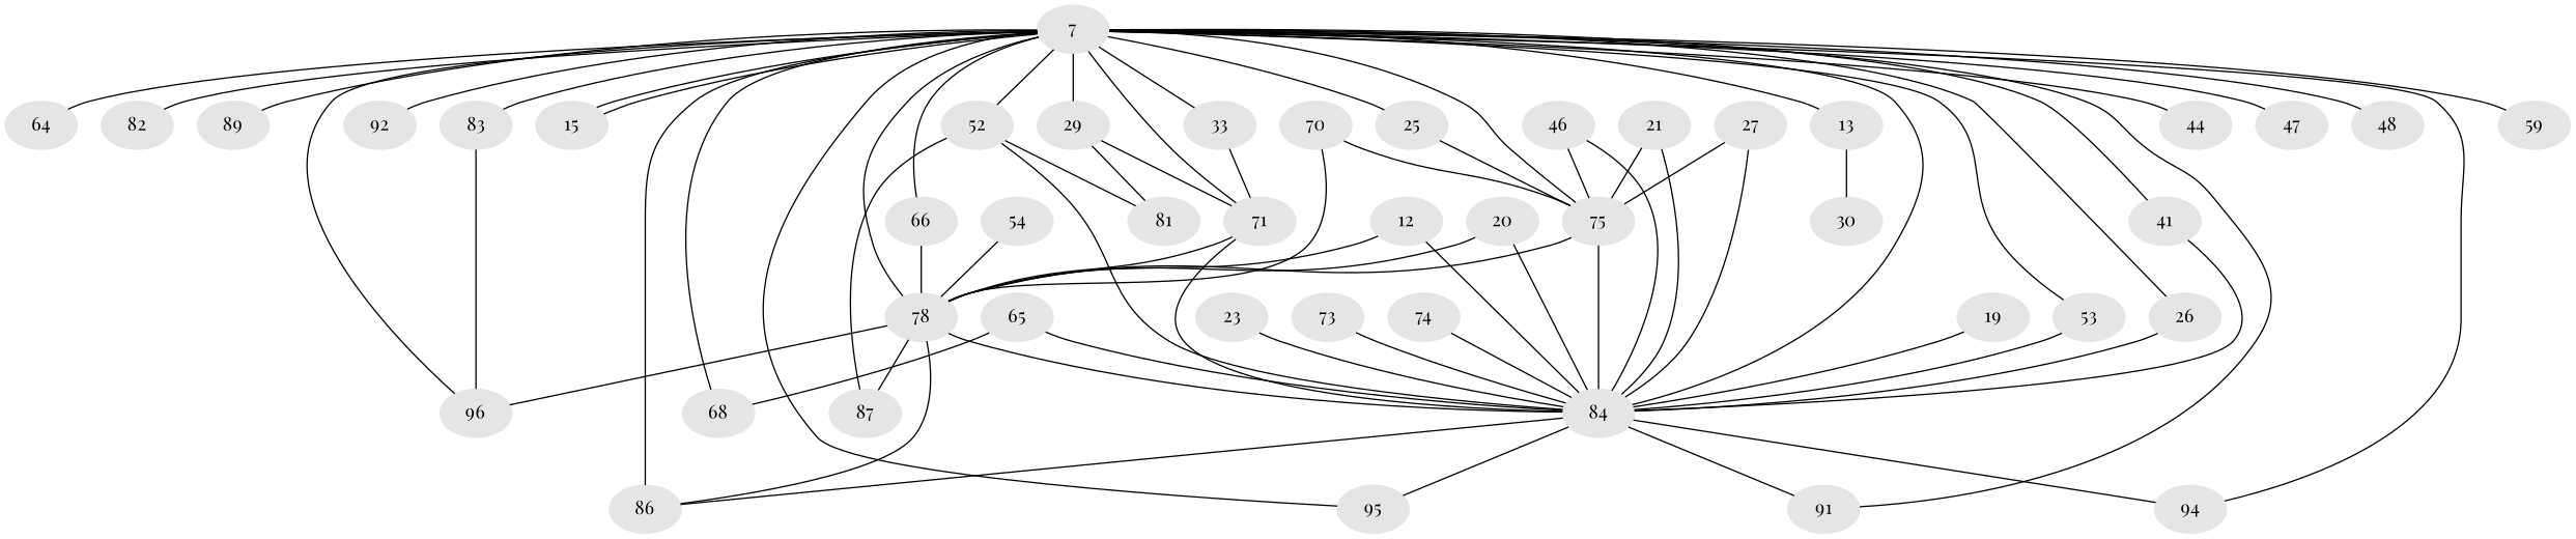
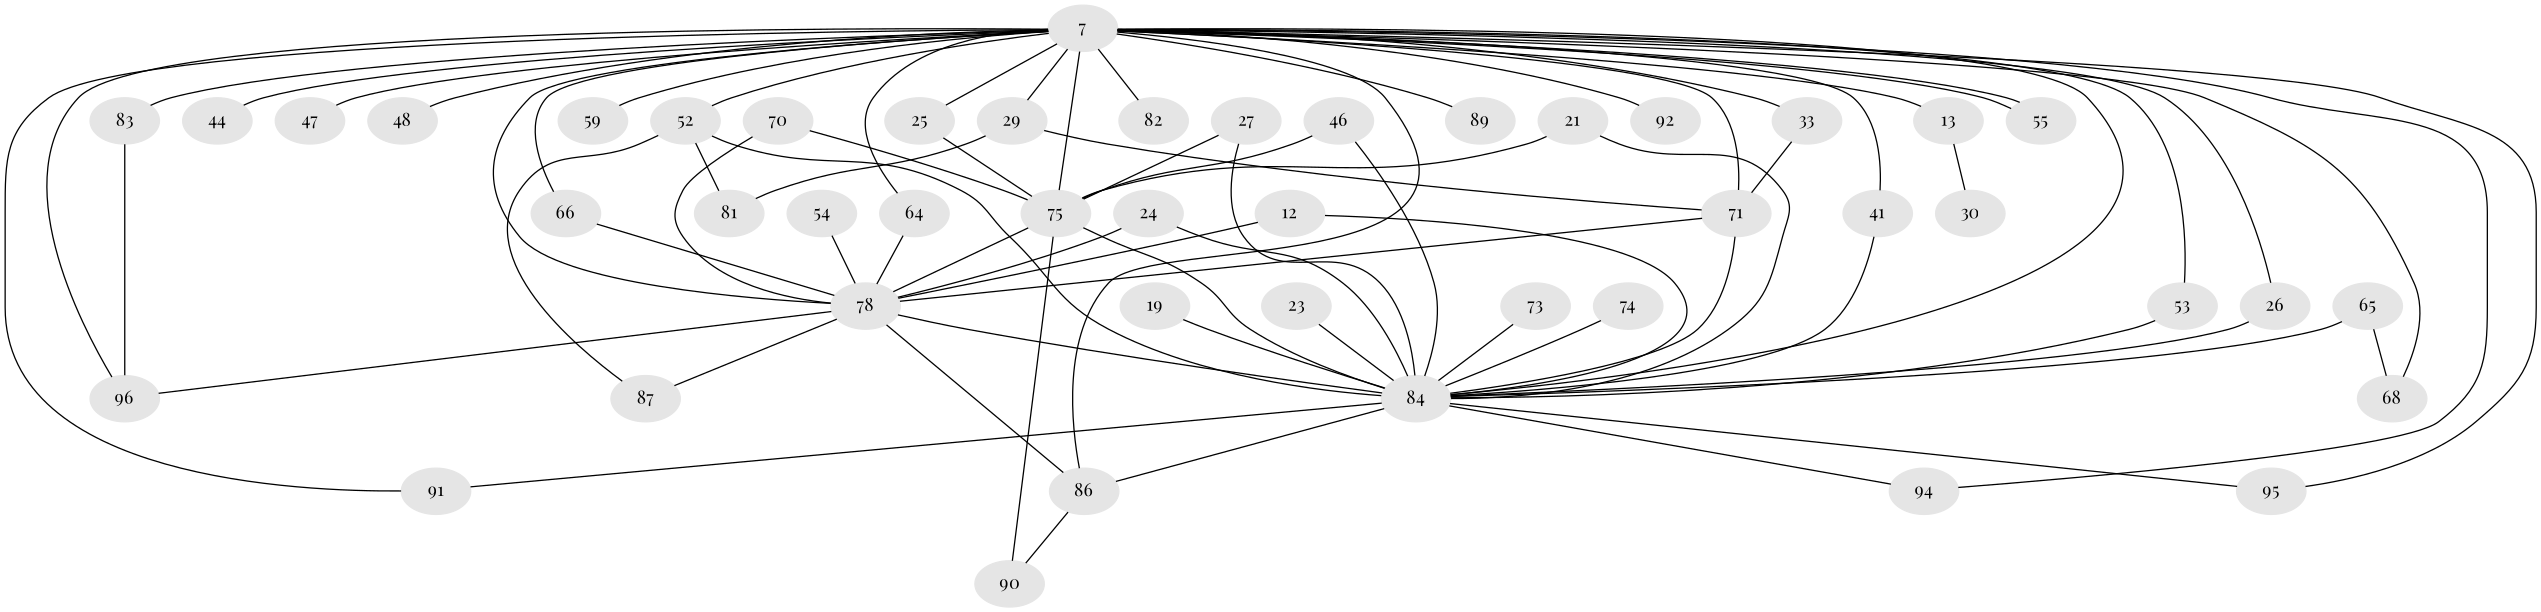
  graph {
    fontname="Playfair Display"
    node [color=gray90 fontname="Playfair Display" style=filled]
    edge [fontname="Playfair Display"]
    7 [super="+4+1"]
    13
-   15
+   15 [label=55]
    25
    26
    29 [super="+17"]
    33
    41
    44
    47
    48
    52 [super="+45"]
    53
    59
    64
    66
    68
    71 [super="+51+58+35+60"]
    75 [super="+69+9"]
    78 [super="+37+6+76+36"]
    82
    83 [super="+72+79+77"]
    84 [super="+3+10+80"]
    86 [super="+22+67+56+85"]
    89
    91
    92
    94
    95
    96 [super="+93"]
    30
    81
    87
+   90
    12
    19
    21
    23
-   24 [label=20]
+   24
    27
    46
    54
    65
    70
    73
    74
    7 -- 13 [weight=2]
    7 -- 15
    7 -- 15
    7 -- 25
    7 -- 26
    7 -- 29 [weight=3]
    7 -- 33 [weight=2]
    7 -- 41
    7 -- 44 [weight=2]
    7 -- 47 [weight=2]
    7 -- 48 [weight=2]
    7 -- 52 [weight=4]
    7 -- 53
    7 -- 59 [weight=2]
    7 -- 64
    7 -- 66
    7 -- 68
    7 -- 71
    7 -- 75 [weight=7]
    7 -- 78 [weight=9]
    7 -- 82 [weight=2]
    7 -- 83 [weight=5]
    7 -- 84 [weight=11]
    7 -- 86 [weight=6]
    7 -- 89
    7 -- 91
    7 -- 92 [weight=2]
    7 -- 94
    7 -- 95
    7 -- 96
    13 -- 30
    25 -- 75
    26 -- 84
    29 -- 71
    29 -- 81
    33 -- 71
    41 -- 84
    52 -- 84 [weight=4]
    52 -- 81
    52 -- 87
    53 -- 84
+   64 -- 78
    66 -- 78
    71 -- 78 [weight=2]
    71 -- 84 [weight=5]
    75 -- 78 [weight=5]
    75 -- 84 [weight=10]
+   75 -- 90
    78 -- 84 [weight=7]
    78 -- 86
    78 -- 96
    78 -- 87
    83 -- 96
    84 -- 86 [weight=4]
    84 -- 91
    84 -- 94
    84 -- 95
+   86 -- 90
    12 -- 78
    12 -- 84
    19 -- 84 [weight=2]
    21 -- 75
    21 -- 84
    23 -- 84
    24 -- 78
    24 -- 84
    27 -- 75
    27 -- 84
    46 -- 75
    46 -- 84 [weight=2]
    54 -- 78 [weight=2]
    65 -- 68
    65 -- 84 [weight=2]
    70 -- 75
    70 -- 78
    73 -- 84 [weight=2]
    74 -- 84
  }
